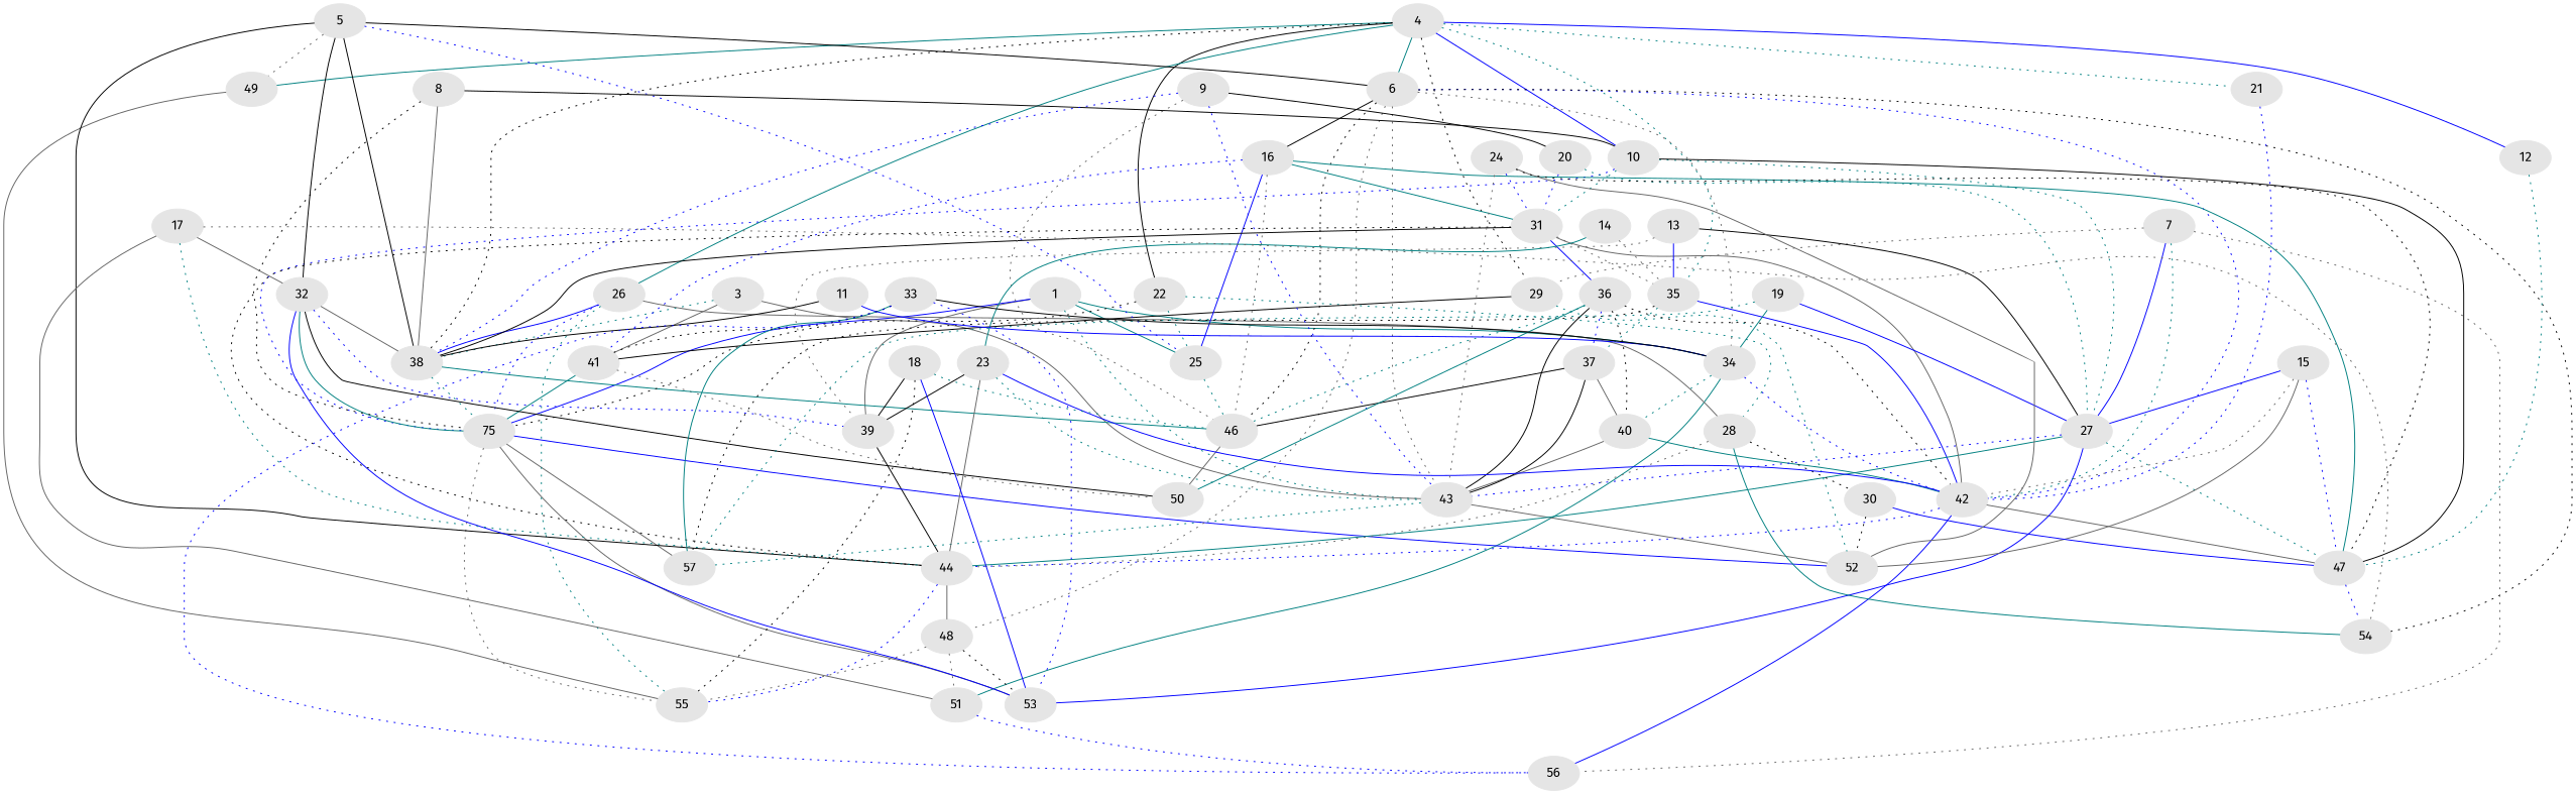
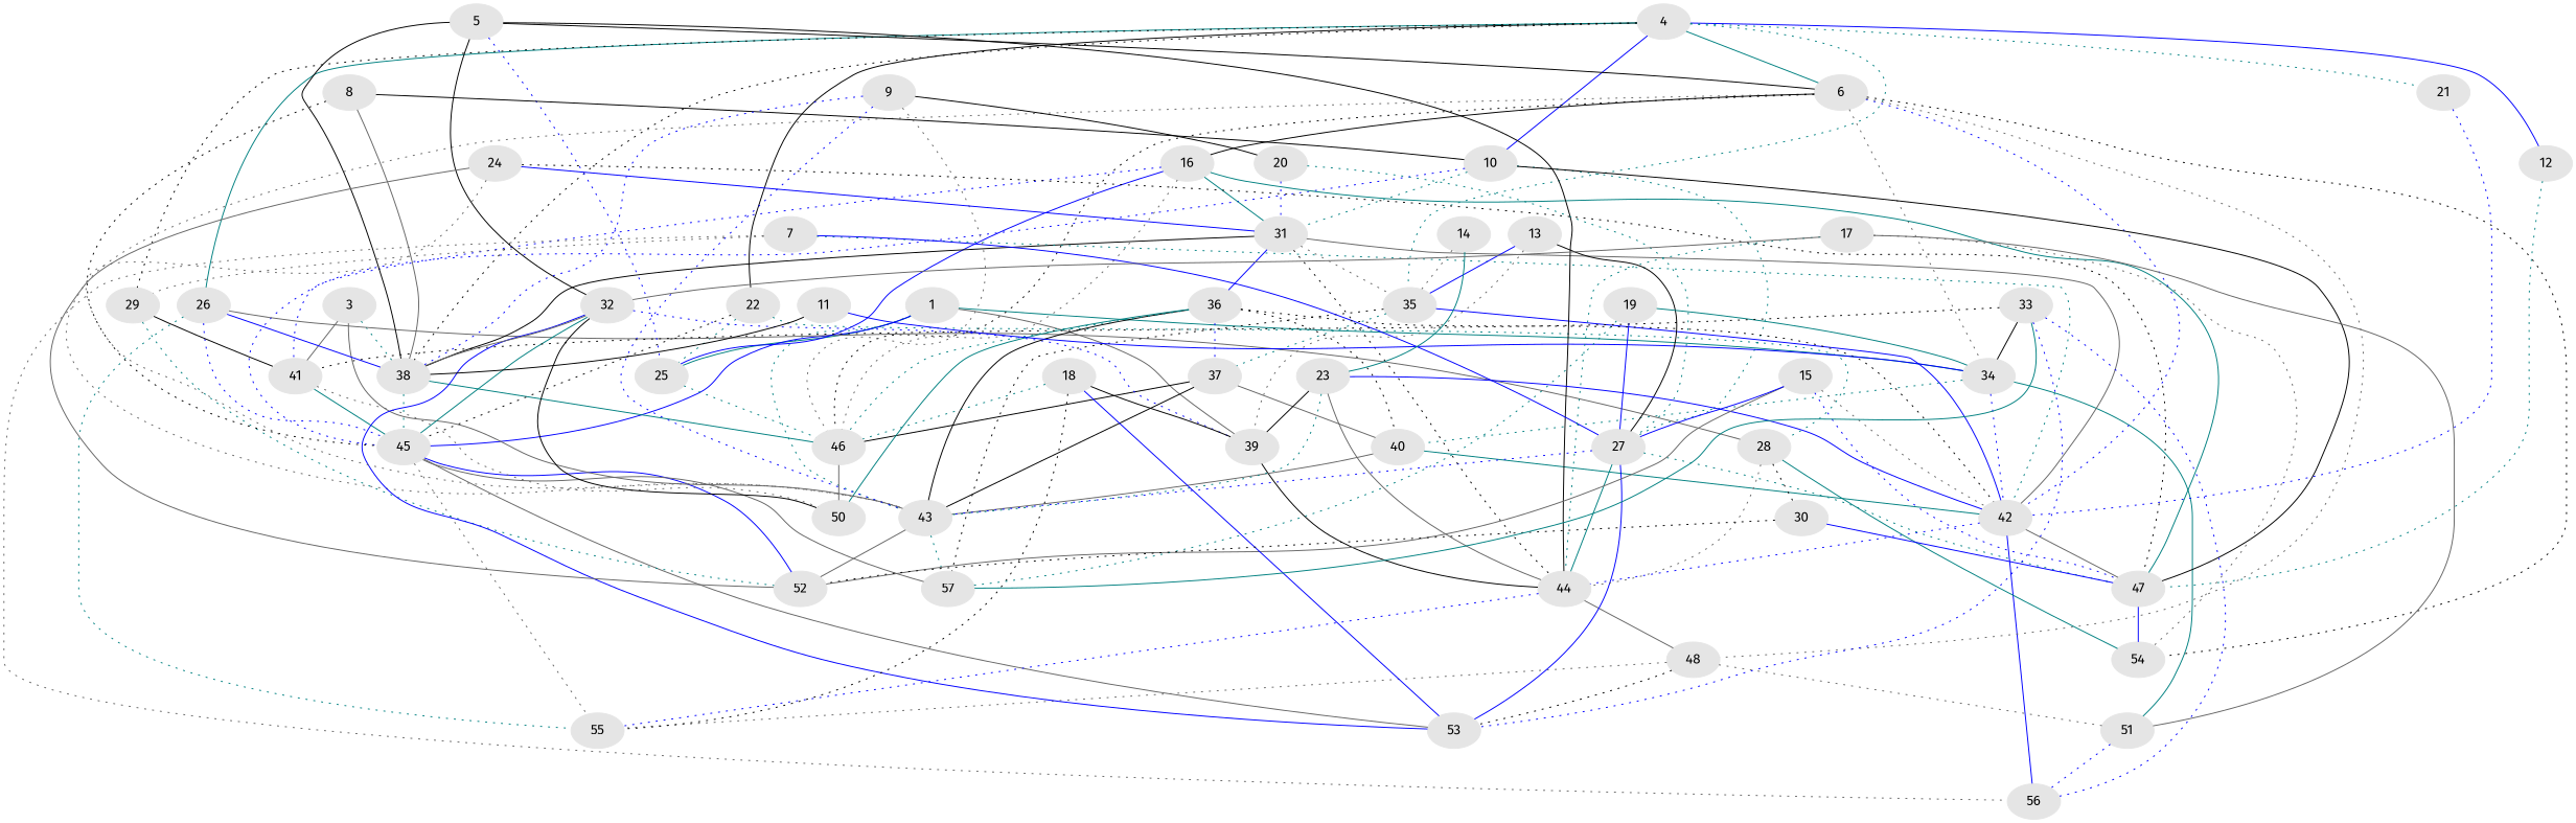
  graph {
    fontname="Fira Sans"
    node [color=gray90 fontname="Fira Sans" style=filled]
    edge [color=teal fontname="Fira Sans" style=solid weight=1.0]
    1
    25
    34
    39
    43
-   45 [label=75]
+   45
    46
    42
    51
    40
    44
    52
    57
    53
    55
    41
    50
-   49
    3
    38
    4
    6
    10
    12
    21
    22
    26
    29
    35
    16
    48
    54
    27
    31
    47
    28
    37
    5
    32
    56
    7
    8
    9
    20
    36
    11
    13
    14
    23
    15
    17
    18
    19
    30
    24
    33
    1 -- 25
    1 -- 34
    1 -- 39 [color=gray40]
    1 -- 43 [style=dotted]
    1 -- 45 [color=blue]
    25 -- 46 [style=dotted]
    34 -- 42 [color=blue style=dotted weight=2.0]
    34 -- 51
    34 -- 40 [style=dotted]
    39 -- 44 [color=black]
    43 -- 52 [color=gray40]
    43 -- 57 [style=dotted]
    45 -- 52 [color=blue]
    45 -- 57 [color=gray40 weight=2.0]
    45 -- 53 [color=gray40]
    45 -- 55 [color=gray40 style=dotted]
    46 -- 50 [color=gray40]
    42 -- 44 [color=blue style=dotted]
    42 -- 47 [color=gray40]
    42 -- 56 [color=blue]
    51 -- 56 [color=blue style=dotted]
    40 -- 43 [color=gray40 weight=2.0]
    40 -- 42
    44 -- 55 [color=blue style=dotted]
    44 -- 48 [color=gray40]
    41 -- 45
    41 -- 50 [color=gray40 style=dotted]
-   49 -- 55 [color=gray40]
    3 -- 43 [color=gray40 weight=2.0]
    3 -- 41 [color=gray40]
    3 -- 38 [style=dotted]
    38 -- 45 [style=dotted]
    38 -- 46
-   4 -- 49
    4 -- 38 [color=black style=dotted]
    4 -- 6
    4 -- 10 [color=blue]
    4 -- 12 [color=blue]
    4 -- 21 [style=dotted]
    4 -- 22 [color=black]
    4 -- 26
    4 -- 29 [color=black style=dotted]
    4 -- 35 [style=dotted]
    6 -- 34 [color=gray40 style=dotted]
    6 -- 43 [color=gray40 style=dotted]
    6 -- 46 [color=black style=dotted]
    6 -- 42 [color=blue style=dotted weight=2.0]
    6 -- 16 [color=black]
    6 -- 48 [color=gray40 style=dotted]
    6 -- 54 [color=black style=dotted]
    10 -- 45 [color=blue style=dotted]
    10 -- 27 [style=dotted]
    10 -- 31 [style=dotted]
    10 -- 47 [color=black]
    12 -- 47 [style=dotted]
    21 -- 42 [color=blue style=dotted]
    22 -- 25 [style=dotted]
    22 -- 45 [color=black style=dotted]
    22 -- 28 [style=dotted]
    26 -- 45 [color=blue style=dotted]
    26 -- 55 [style=dotted]
    26 -- 38 [color=blue]
    26 -- 28 [color=gray40]
    29 -- 52 [style=dotted]
    29 -- 41 [color=black]
    35 -- 42 [color=blue]
    35 -- 57 [color=black style=dotted]
    35 -- 37 [style=dotted]
    16 -- 25 [color=blue]
    16 -- 46 [color=gray40 style=dotted]
    16 -- 41 [color=blue style=dotted]
    16 -- 31
    16 -- 47
    48 -- 51 [color=gray40 style=dotted]
    48 -- 53 [color=black style=dotted]
    48 -- 55 [color=gray40 style=dotted]
    27 -- 43 [color=blue style=dotted]
    27 -- 44
    27 -- 53 [color=blue]
    27 -- 47 [style=dotted]
    31 -- 42 [color=gray40]
    31 -- 44 [color=black style=dotted]
    31 -- 38 [color=black]
    31 -- 35 [color=gray40 style=dotted]
    31 -- 36 [color=blue]
-   47 -- 54 [color=blue style=dotted]
+   47 -- 54 [color=blue]
    28 -- 44 [color=gray40 style=dotted weight=2.0]
    28 -- 54
    28 -- 30 [color=black style=dotted]
    37 -- 43 [color=black]
    37 -- 46 [color=black]
    37 -- 40 [color=gray40]
    5 -- 25 [color=blue style=dotted]
    5 -- 44 [color=black]
-   5 -- 49 [color=gray40 style=dotted]
    5 -- 38 [color=black weight=2.0]
    5 -- 6 [color=black]
    5 -- 32 [color=black]
    32 -- 39 [color=blue style=dotted]
    32 -- 45
    32 -- 53 [color=blue]
    32 -- 50 [color=black]
    32 -- 38 [color=gray40]
    7 -- 42 [style=dotted]
    7 -- 29 [color=gray40 style=dotted]
    7 -- 27 [color=blue]
    7 -- 56 [color=gray40 style=dotted]
    8 -- 45 [color=black style=dotted]
    8 -- 38 [color=gray40]
    8 -- 10 [color=black]
    9 -- 43 [color=blue style=dotted]
    9 -- 46 [color=gray40 style=dotted]
    9 -- 38 [color=blue style=dotted]
    9 -- 20 [color=black]
    20 -- 27 [style=dotted]
    20 -- 31 [color=blue style=dotted]
    36 -- 43 [color=black]
    36 -- 46 [style=dotted]
    36 -- 42 [color=black style=dotted]
    36 -- 40 [color=black style=dotted]
    36 -- 50
    36 -- 37 [color=blue style=dotted]
    11 -- 34 [color=blue]
    11 -- 38 [color=black]
    13 -- 39 [color=gray40 style=dotted]
    13 -- 35 [color=blue]
    13 -- 27 [color=black]
    14 -- 35 [color=gray40 style=dotted]
    14 -- 23
    23 -- 39 [color=black]
    23 -- 43 [style=dotted]
    23 -- 42 [color=blue]
    23 -- 44 [color=gray40]
    15 -- 42 [color=gray40 style=dotted]
    15 -- 52 [color=gray40]
    15 -- 27 [color=blue]
    15 -- 47 [color=blue style=dotted]
    17 -- 51 [color=gray40]
    17 -- 44 [style=dotted]
    17 -- 54 [color=gray40 style=dotted]
    17 -- 32 [color=gray40]
    18 -- 39 [color=black]
    18 -- 46 [style=dotted]
    18 -- 53 [color=blue]
    18 -- 55 [color=black style=dotted]
    19 -- 34
    19 -- 57 [style=dotted]
    19 -- 27 [color=blue]
    30 -- 52 [color=black style=dotted]
    30 -- 47 [color=blue]
    24 -- 43 [color=gray40 style=dotted]
    24 -- 52 [color=gray40]
-   24 -- 31 [color=blue style=dotted]
+   24 -- 31 [color=blue]
    24 -- 47 [color=black style=dotted]
    33 -- 34 [color=black]
    33 -- 57
    33 -- 53 [color=blue style=dotted]
    33 -- 41 [color=black style=dotted]
    33 -- 56 [color=blue style=dotted]
  }
